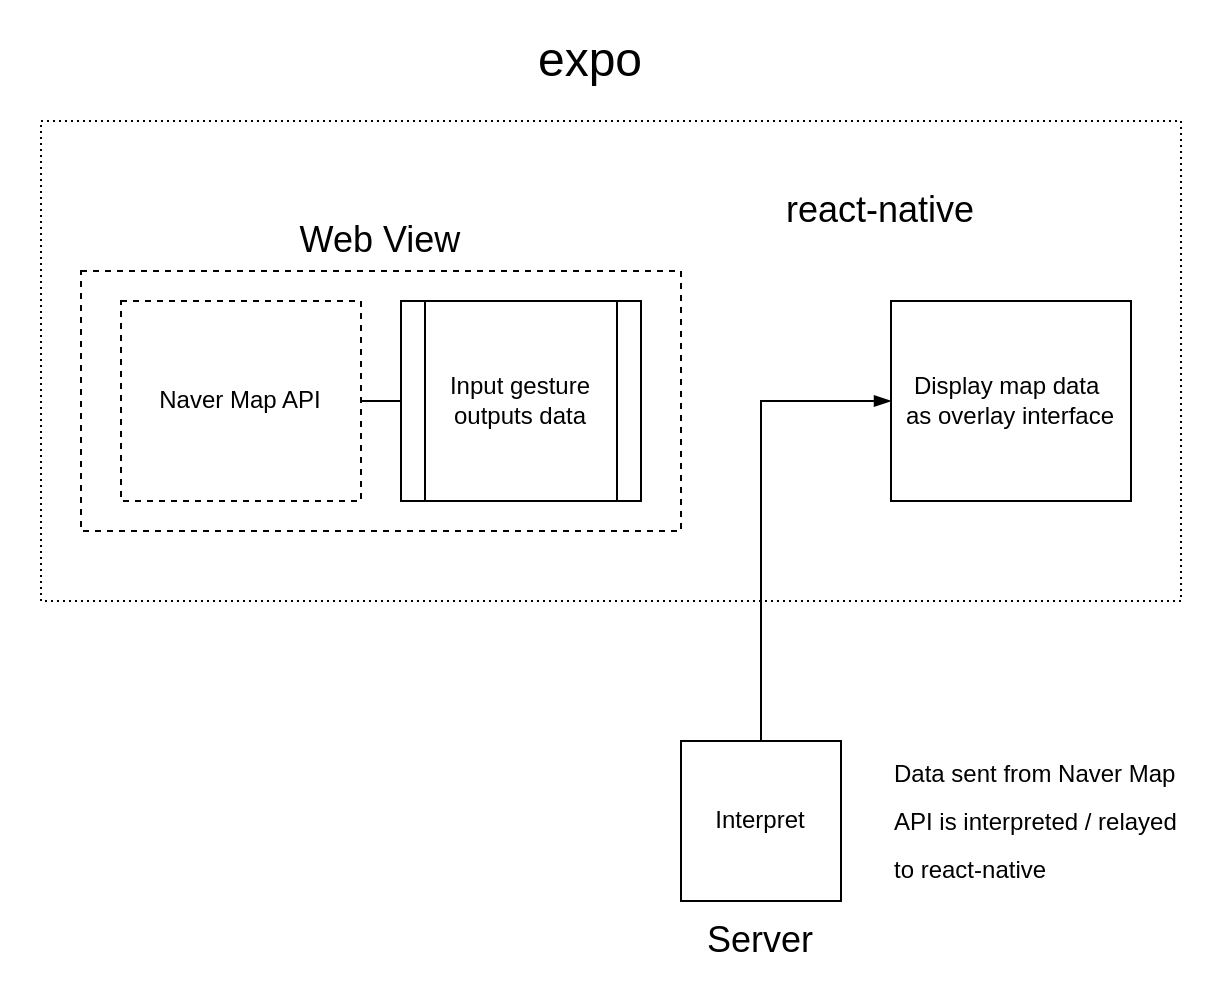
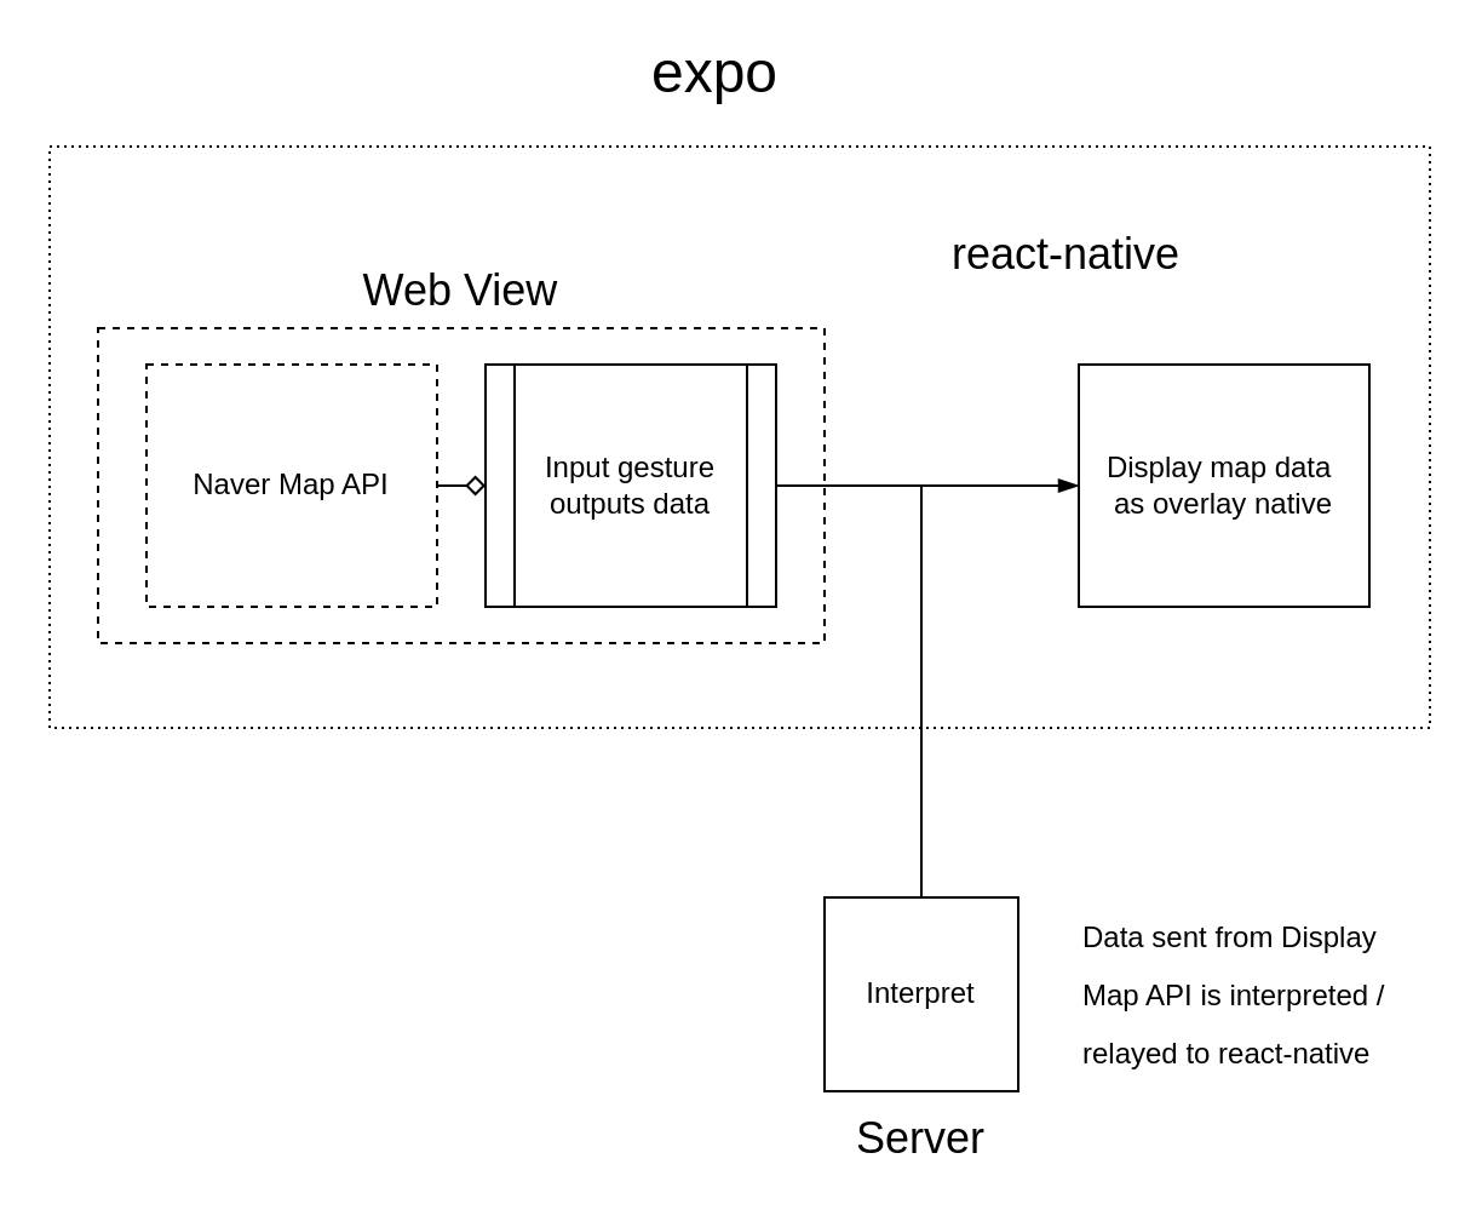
  <mxCell id="0" />
  <mxCell id="1" parent="0" />
  <mxCell id="2" value="" style="rounded=0;whiteSpace=wrap;html=1;dashed=1;dashPattern=1 2;" parent="1" vertex="1"><mxGeometry x="20" y="60" width="570" height="240" as="geometry" /></mxCell>
  <mxCell id="3" value="" style="rounded=0;whiteSpace=wrap;html=1;dashed=1;" parent="1" vertex="1"><mxGeometry x="40" y="135" width="300" height="130" as="geometry" /></mxCell>
- <mxCell id="4" style="edgeStyle=orthogonalEdgeStyle;rounded=0;orthogonalLoop=1;jettySize=auto;html=1;exitX=1;exitY=0.5;exitDx=0;exitDy=0;entryX=0;entryY=0.5;entryDx=0;entryDy=0;endArrow=none;endFill=0;" parent="1" source="5" target="10" edge="1"><mxGeometry relative="1" as="geometry" /></mxCell>
+ <mxCell id="4" style="edgeStyle=orthogonalEdgeStyle;rounded=0;orthogonalLoop=1;jettySize=auto;html=1;exitX=1;exitY=0.5;exitDx=0;exitDy=0;entryX=0;entryY=0.5;entryDx=0;entryDy=0;endArrow=diamond;endFill=0;" parent="1" source="5" target="10" edge="1"><mxGeometry relative="1" as="geometry" /></mxCell>
  <mxCell id="5" value="Naver Map API" style="rounded=0;whiteSpace=wrap;html=1;dashed=1;" parent="1" vertex="1"><mxGeometry x="60" y="150" width="120" height="100" as="geometry" /></mxCell>
  <mxCell id="6" value="" style="edgeStyle=orthogonalEdgeStyle;rounded=0;orthogonalLoop=1;jettySize=auto;html=1;exitX=0.5;exitY=0;exitDx=0;exitDy=0;entryX=0;entryY=0.5;entryDx=0;entryDy=0;startArrow=none;startFill=0;endArrow=blockThin;endFill=1;" parent="1" source="7" target="8" edge="1"><mxGeometry relative="1" as="geometry" /></mxCell>
  <mxCell id="7" value="Interpret" style="whiteSpace=wrap;html=1;rounded=0;" parent="1" vertex="1"><mxGeometry x="340" y="370" width="80" height="80" as="geometry" /></mxCell>
- <mxCell id="8" value="Display map data&amp;nbsp;&lt;br&gt;as overlay interface" style="rounded=0;whiteSpace=wrap;html=1;" parent="1" vertex="1"><mxGeometry x="445" y="150" width="120" height="100" as="geometry" /></mxCell>
+ <mxCell id="8" value="Display map data&amp;nbsp;&lt;br&gt;as overlay native" style="rounded=0;whiteSpace=wrap;html=1;" parent="1" vertex="1"><mxGeometry x="445" y="150" width="120" height="100" as="geometry" /></mxCell>
+ <mxCell id="9" value="" style="edgeStyle=orthogonalEdgeStyle;rounded=0;orthogonalLoop=1;jettySize=auto;html=1;exitX=1;exitY=0.5;exitDx=0;exitDy=0;entryX=0.5;entryY=0;entryDx=0;entryDy=0;endArrow=none;endFill=0;startArrow=none;startFill=0;" parent="1" source="10" target="7" edge="1"><mxGeometry relative="1" as="geometry" /></mxCell>
  <mxCell id="10" value="Input gesture&lt;br&gt;outputs data" style="shape=process;whiteSpace=wrap;html=1;backgroundOutline=1;" parent="1" vertex="1"><mxGeometry x="200" y="150" width="120" height="100" as="geometry" /></mxCell>
  <mxCell id="11" value="&lt;font style=&quot;font-size: 18px&quot;&gt;Web View&lt;/font&gt;" style="text;html=1;strokeColor=none;fillColor=none;align=center;verticalAlign=middle;whiteSpace=wrap;rounded=0;" parent="1" vertex="1"><mxGeometry x="90" y="110" width="200" height="20" as="geometry" /></mxCell>
  <mxCell id="12" value="&lt;font style=&quot;font-size: 18px&quot;&gt;Server&lt;/font&gt;" style="text;html=1;strokeColor=none;fillColor=none;align=center;verticalAlign=middle;whiteSpace=wrap;rounded=0;" parent="1" vertex="1"><mxGeometry x="315" y="460" width="130" height="20" as="geometry" /></mxCell>
  <mxCell id="13" value="&lt;span style=&quot;font-size: 18px&quot;&gt;react-native&lt;/span&gt;" style="text;html=1;strokeColor=none;fillColor=none;align=center;verticalAlign=middle;whiteSpace=wrap;rounded=0;" parent="1" vertex="1"><mxGeometry x="380" y="95" width="120" height="20" as="geometry" /></mxCell>
  <mxCell id="14" value="&lt;font style=&quot;font-size: 24px&quot;&gt;expo&lt;/font&gt;" style="text;html=1;strokeColor=none;fillColor=none;align=center;verticalAlign=middle;whiteSpace=wrap;rounded=0;" parent="1" vertex="1"><mxGeometry x="230" y="20" width="130" height="20" as="geometry" /></mxCell>
- <mxCell id="15" value="&lt;p style=&quot;line-height: 200%&quot;&gt;Data sent from Naver Map API is interpreted / relayed to react-native&lt;/p&gt;" style="text;html=1;strokeColor=none;fillColor=none;align=left;verticalAlign=middle;whiteSpace=wrap;rounded=0;dashed=1;dashPattern=1 2;" parent="1" vertex="1"><mxGeometry x="445" y="370" width="145" height="80" as="geometry" /></mxCell>
+ <mxCell id="15" value="&lt;p style=&quot;line-height: 200%&quot;&gt;Data sent from Display Map API is interpreted / relayed to react-native&lt;/p&gt;" style="text;html=1;strokeColor=none;fillColor=none;align=left;verticalAlign=middle;whiteSpace=wrap;rounded=0;dashed=1;dashPattern=1 2;" parent="1" vertex="1"><mxGeometry x="445" y="370" width="145" height="80" as="geometry" /></mxCell>
